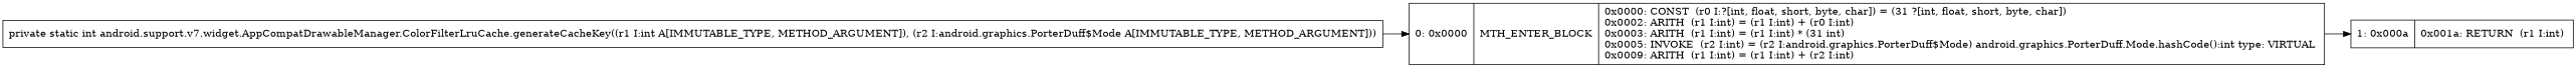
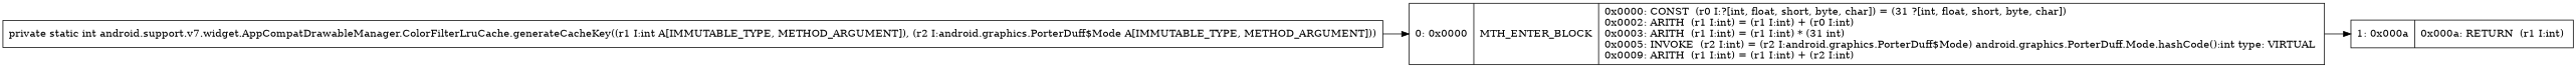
  digraph {
    rankdir=LR
    node [shape=record]
    n1 [label="{0\:\ 0x0000|MTH_ENTER_BLOCK\l|0x0000: CONST  (r0 I:?[int, float, short, byte, char]) = (31 ?[int, float, short, byte, char]) \l0x0002: ARITH  (r1 I:int) = (r1 I:int) + (r0 I:int) \l0x0003: ARITH  (r1 I:int) = (r1 I:int) * (31 int) \l0x0005: INVOKE  (r2 I:int) = (r2 I:android.graphics.PorterDuff$Mode) android.graphics.PorterDuff.Mode.hashCode():int type: VIRTUAL \l0x0009: ARITH  (r1 I:int) = (r1 I:int) + (r2 I:int) \l}"]
-   n2 [label="{1\:\ 0x000a|0x001a: RETURN  (r1 I:int) \l}"]
+   n2 [label="{1\:\ 0x000a|0x000a: RETURN  (r1 I:int) \l}"]
    n3 [label="{private static int android.support.v7.widget.AppCompatDrawableManager.ColorFilterLruCache.generateCacheKey((r1 I:int A[IMMUTABLE_TYPE, METHOD_ARGUMENT]), (r2 I:android.graphics.PorterDuff$Mode A[IMMUTABLE_TYPE, METHOD_ARGUMENT])) }"]
    n1 -> n2
    n3 -> n1
  }
